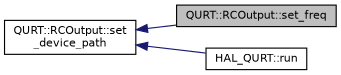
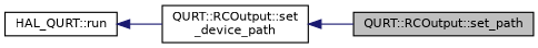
  digraph {
    rankdir=LR
    node [color=black fillcolor=white fontname=Helvetica fontsize=10 shape=record style=filled]
    edge [color=midnightblue dir=back fontname=Helvetica fontsize=10 labelfontname=Helvetica labelfontsize=10 style=solid]
-   n1 [fillcolor=grey75 fontcolor=black height=0.2 label="QURT::RCOutput::set_freq" width=0.4]
+   n1 [fillcolor=grey75 fontcolor=black height=0.2 label="QURT::RCOutput::set_path" width=0.4]
    n2 [height=0.2 label="QURT::RCOutput::set\l_device_path" width=0.4]
    n3 [height=0.2 label="HAL_QURT::run" width=0.4]
    n2 -> n1
-   n2 -> n3
+   n3 -> n2
  }
